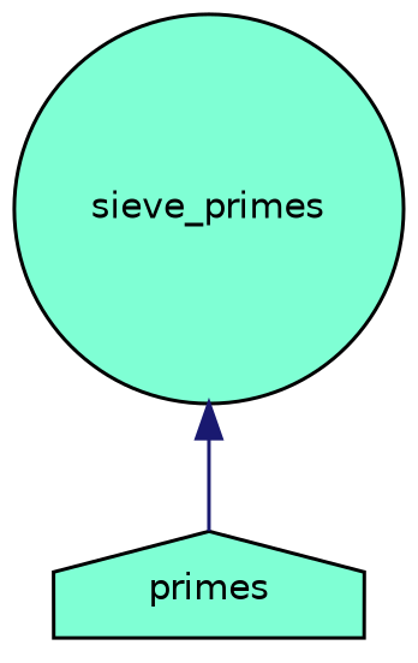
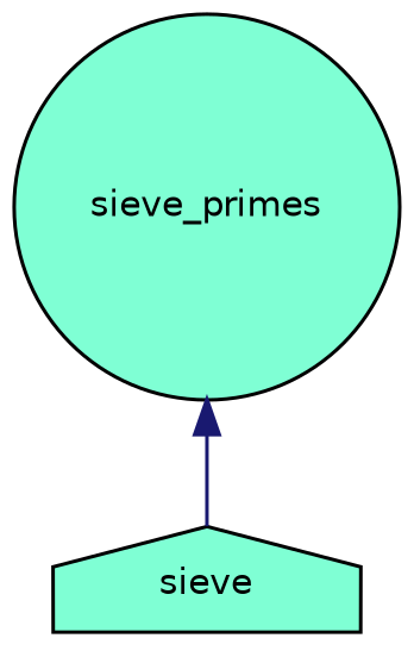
  digraph {
    rankdir=TB
    node [color=black fillcolor=aquamarine fontname=Helvetica fontsize=10 style=filled]
    n1 [fontcolor=black height=0.2 label=sieve_primes shape=circle width=0.4]
-   n2 [height=0.2 label=primes shape=house width=0.4]
+   n2 [height=0.2 label=sieve shape=house width=0.4]
    n1 -> n2 [color=midnightblue dir=back fontname=Helvetica fontsize=10 labelfontname=Helvetica labelfontsize=10 style=solid]
  }
